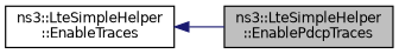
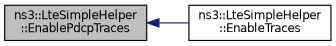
  digraph {
    rankdir=LR
    node [color=black fontname=Helvetica fontsize=10 shape=record style=filled]
    n1 [fillcolor=grey75 fontcolor=black height=0.2 label="ns3::LteSimpleHelper\l::EnablePdcpTraces" width=0.4]
    n2 [fillcolor=white height=0.2 label="ns3::LteSimpleHelper\l::EnableTraces" width=0.4]
-   n2 -> n1 [color=midnightblue dir=back fontname=Helvetica fontsize=10 labelfontname=Helvetica labelfontsize=10 style=solid]
+   n1 -> n2 [color=midnightblue dir=back fontname=Helvetica fontsize=10 labelfontname=Helvetica labelfontsize=10 style=solid]
  }
